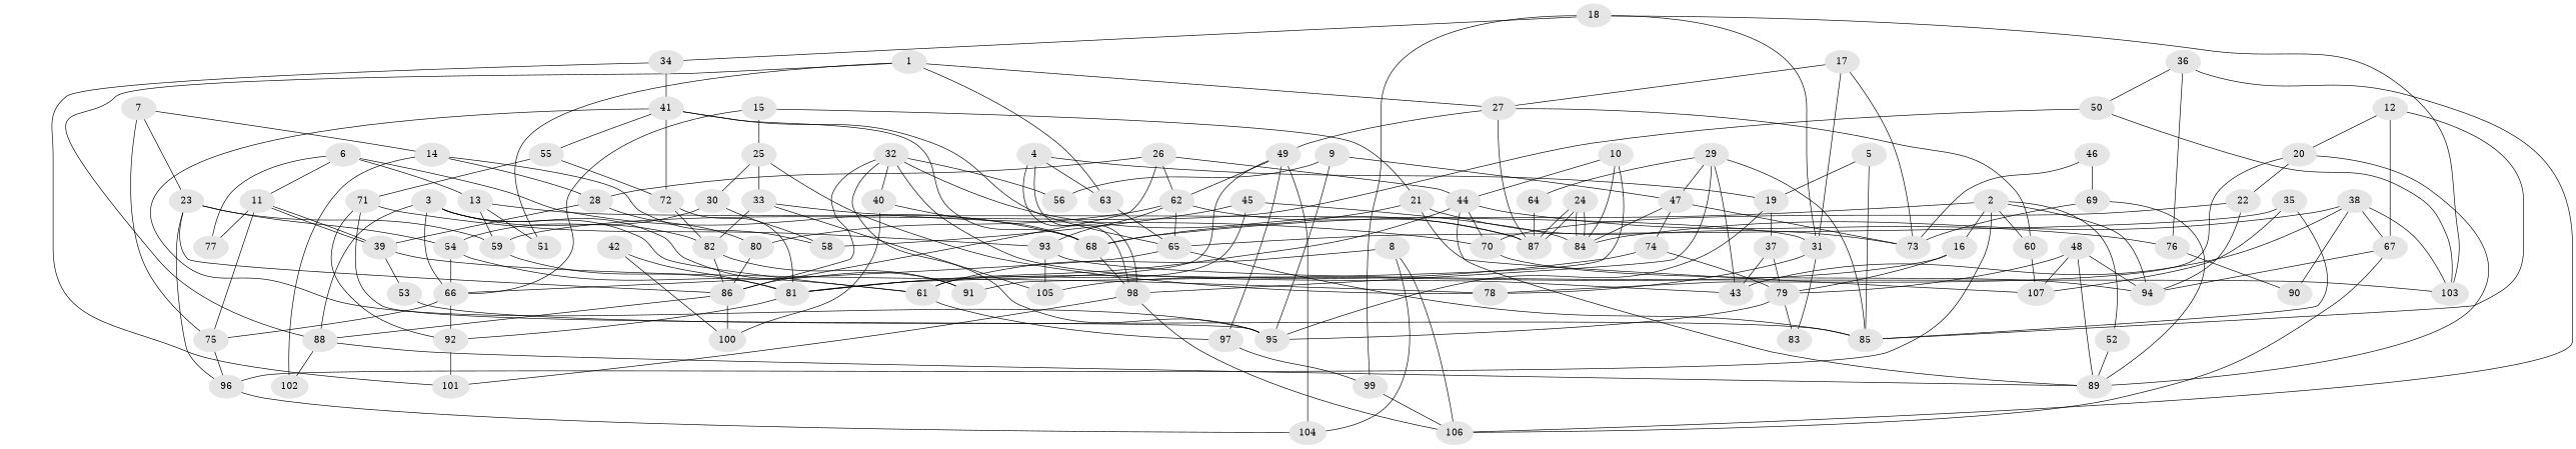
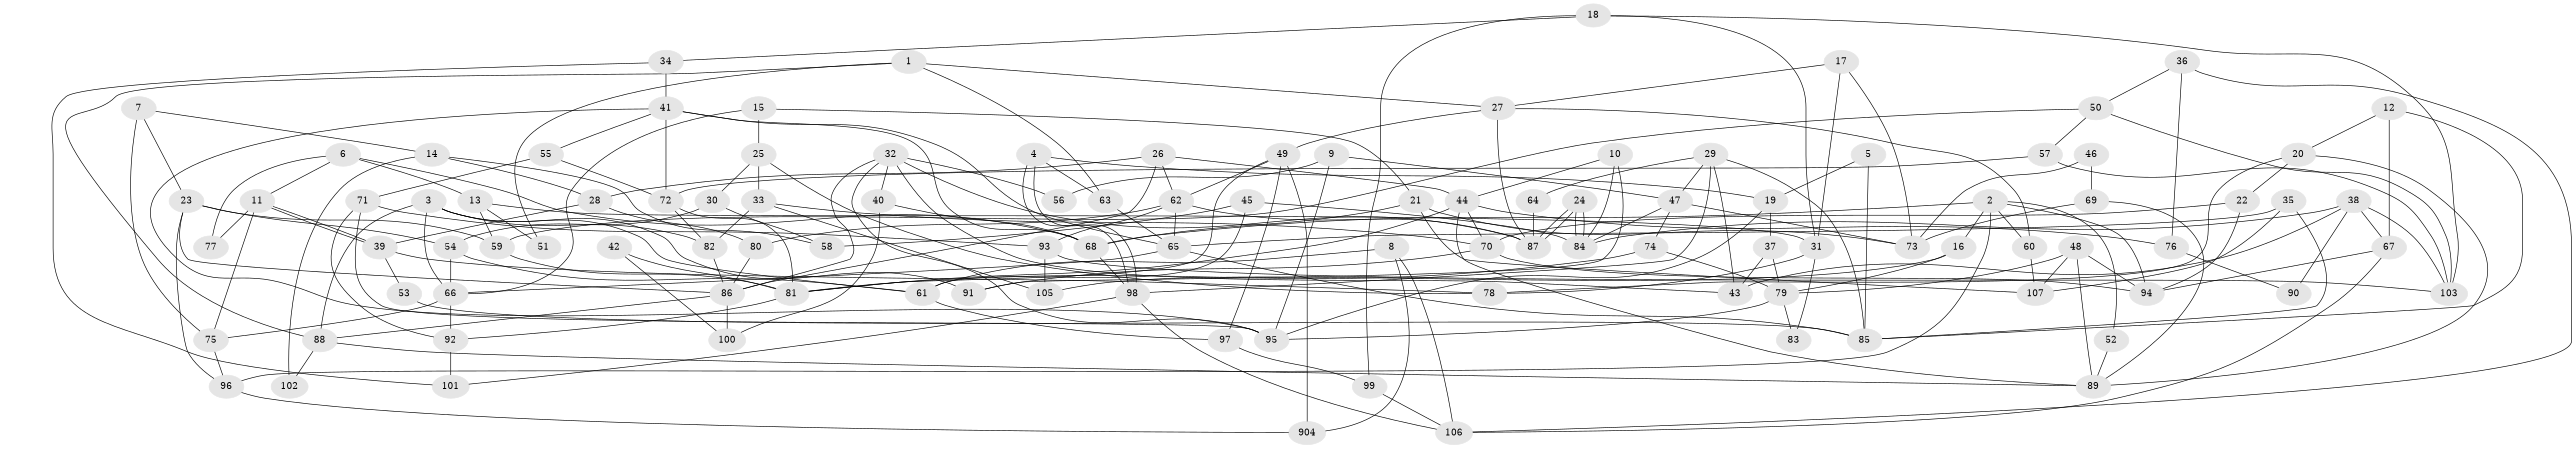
  graph {
    node [color=gray90 style=filled]
    1
    27
    51
    63
    88
    60
    87
    49
    65
    102
    89
    2
    16
    52
    68
    94
    96
    79
    105
    107
    98
-   104
+   104 [label=904]
    3
    61
    66
    82
    91
    97
    75
    92
    86
    4
    19
    95
    37
    106
    101
    5
    85
    6
    11
    13
    77
    39
    31
    59
    7
    14
    23
    28
    58
    54
    8
    9
    47
    56
    84
    73
    74
    10
    44
    70
    76
    81
    78
    53
    12
    20
    67
    22
    83
    80
    15
    21
    25
    30
    33
    17
    18
    34
    99
    103
    41
    43
    100
    24
    26
    62
    93
    29
    64
    32
    40
    55
    72
    35
    36
    50
+   57
    90
    38
    71
    42
    45
    46
    69
    48
    1 -- 27
    1 -- 51
    1 -- 63
    1 -- 88
    27 -- 60
    27 -- 87
    27 -- 49
    63 -- 65
    88 -- 102
    88 -- 89
    60 -- 107
    49 -- 104
    49 -- 97
    49 -- 81
    49 -- 62
    65 -- 66
    65 -- 85
    2 -- 60
    2 -- 16
    2 -- 52
    2 -- 68
    2 -- 94
    2 -- 96
    16 -- 79
    16 -- 105
    52 -- 89
    68 -- 98
    96 -- 104
    79 -- 95
    79 -- 83
    98 -- 106
    98 -- 101
    3 -- 88
    3 -- 61
    3 -- 66
    3 -- 82
    3 -- 91
    61 -- 97
    66 -- 75
    66 -- 92
    82 -- 86
    97 -- 99
    75 -- 96
    92 -- 101
    86 -- 88
    86 -- 100
    4 -- 63
    4 -- 98
    4 -- 98
    4 -- 19
    19 -- 95
    19 -- 37
    37 -- 79
    37 -- 43
    5 -- 19
    5 -- 85
    6 -- 68
    6 -- 11
    6 -- 13
    6 -- 77
    11 -- 75
    11 -- 77
    11 -- 39
    11 -- 39
    13 -- 51
    13 -- 31
    13 -- 59
    39 -- 78
    39 -- 53
    31 -- 78
    31 -- 83
    59 -- 81
    7 -- 75
    7 -- 14
    7 -- 23
    14 -- 102
    14 -- 28
    14 -- 58
    23 -- 96
    23 -- 86
    23 -- 59
    23 -- 54
    28 -- 39
    28 -- 80
    54 -- 61
    54 -- 66
    8 -- 104
    8 -- 61
    8 -- 106
    9 -- 95
    9 -- 47
    9 -- 56
    47 -- 84
    47 -- 73
    47 -- 74
    74 -- 79
    74 -- 81
    10 -- 91
    10 -- 84
    10 -- 44
    44 -- 89
    44 -- 70
    44 -- 76
    44 -- 81
    70 -- 94
-   82 -- 91
+   70 -- 91
    76 -- 90
    81 -- 92
    53 -- 85
    12 -- 85
    12 -- 20
    12 -- 67
    20 -- 89
    20 -- 78
    20 -- 22
    67 -- 94
    67 -- 106
    22 -- 94
    22 -- 70
    80 -- 86
    15 -- 66
    15 -- 21
    15 -- 25
    21 -- 68
    21 -- 107
    21 -- 73
    25 -- 78
    25 -- 30
    25 -- 33
    30 -- 58
    30 -- 54
    33 -- 105
    33 -- 82
    33 -- 70
    17 -- 27
    17 -- 31
    17 -- 73
    18 -- 31
    18 -- 34
    18 -- 99
    18 -- 103
    34 -- 101
    34 -- 41
    99 -- 106
    41 -- 65
    41 -- 68
    41 -- 95
    41 -- 55
    41 -- 72
    24 -- 87
    24 -- 87
    24 -- 84
    24 -- 84
    26 -- 86
    26 -- 28
    26 -- 44
    26 -- 62
    62 -- 87
    62 -- 65
    62 -- 80
    62 -- 93
    93 -- 105
    93 -- 103
    29 -- 98
    29 -- 85
    29 -- 47
    29 -- 43
    29 -- 64
    64 -- 87
    32 -- 87
    32 -- 86
    32 -- 95
    32 -- 56
    32 -- 43
    32 -- 40
    40 -- 68
    40 -- 100
    55 -- 72
    55 -- 71
    72 -- 82
    72 -- 81
    35 -- 65
    35 -- 107
    35 -- 85
    36 -- 106
    36 -- 76
    36 -- 50
    50 -- 59
    50 -- 103
+   50 -- 57
+   57 -- 103
+   57 -- 72
    38 -- 84
    38 -- 67
    38 -- 103
    38 -- 43
    38 -- 90
    71 -- 92
    71 -- 95
    71 -- 93
    42 -- 81
    42 -- 100
    45 -- 61
    45 -- 58
    45 -- 84
    46 -- 73
    46 -- 69
    69 -- 89
    69 -- 73
    48 -- 89
    48 -- 94
    48 -- 79
    48 -- 107
  }
